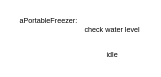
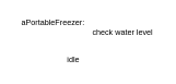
  <mxCell id="0" />
  <mxCell id="1" parent="0" />
  <mxCell id="2" value="aPortableFreezer:" style="text;html=1;align=center;verticalAlign=middle;resizable=0;points=[];autosize=1;strokeColor=none;fillColor=none;" vertex="1" parent="1"><mxGeometry x="20" y="20" width="120" height="30" as="geometry" /></mxCell>
- <mxCell id="3" value="idle" style="text;html=1;align=center;verticalAlign=middle;resizable=0;points=[];autosize=1;strokeColor=none;fillColor=none;" vertex="1" parent="1"><mxGeometry x="166" y="76" width="40" height="30" as="geometry" /></mxCell>
+ <mxCell id="3" value="idle" style="text;html=1;align=center;verticalAlign=middle;resizable=0;points=[];autosize=1;strokeColor=none;fillColor=none;" vertex="1" parent="1"><mxGeometry x="91" y="76" width="40" height="30" as="geometry" /></mxCell>
  <mxCell id="4" value="check water level" style="text;html=1;align=center;verticalAlign=middle;resizable=0;points=[];autosize=1;strokeColor=none;fillColor=none;" vertex="1" parent="1"><mxGeometry x="126" y="35" width="120" height="30" as="geometry" /></mxCell>
